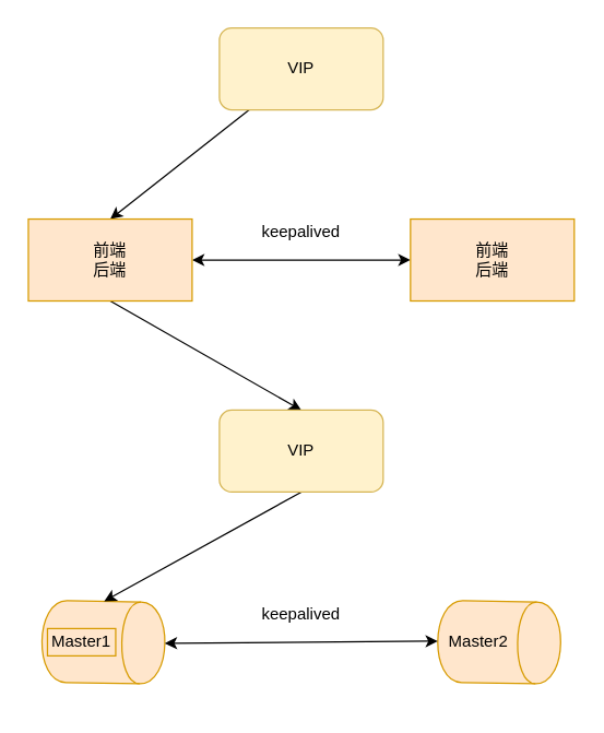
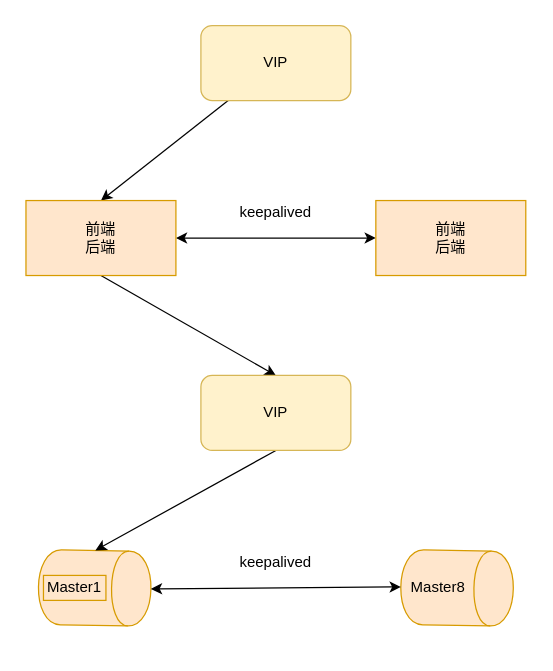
  <mxCell id="0" />
  <mxCell id="1" parent="0" />
  <mxCell id="2" style="edgeStyle=none;rounded=0;orthogonalLoop=1;jettySize=auto;html=1;entryX=0.5;entryY=0;entryDx=0;entryDy=0;" parent="1" source="3" target="6" edge="1"><mxGeometry relative="1" as="geometry" /></mxCell>
  <mxCell id="3" value="VIP" style="rounded=1;whiteSpace=wrap;html=1;fillColor=#fff2cc;strokeColor=#d6b656;" parent="1" vertex="1"><mxGeometry x="160" y="20" width="120" height="60" as="geometry" /></mxCell>
  <mxCell id="4" style="edgeStyle=none;rounded=0;orthogonalLoop=1;jettySize=auto;html=1;exitX=0.5;exitY=1;exitDx=0;exitDy=0;entryX=0.5;entryY=0;entryDx=0;entryDy=0;" parent="1" source="6" target="12" edge="1"><mxGeometry relative="1" as="geometry" /></mxCell>
  <mxCell id="5" style="edgeStyle=none;rounded=0;orthogonalLoop=1;jettySize=auto;html=1;exitX=1;exitY=0.5;exitDx=0;exitDy=0;entryX=0;entryY=0.5;entryDx=0;entryDy=0;startArrow=classic;startFill=1;endArrow=classic;endFill=1;" parent="1" source="6" target="7" edge="1"><mxGeometry relative="1" as="geometry" /></mxCell>
  <mxCell id="6" value="前端&lt;br&gt;后端&lt;br&gt;" style="rounded=0;whiteSpace=wrap;html=1;fillColor=#ffe6cc;strokeColor=#d79b00;" parent="1" vertex="1"><mxGeometry x="20" y="160" width="120" height="60" as="geometry" /></mxCell>
  <mxCell id="7" value="前端&lt;br&gt;后端&lt;br&gt;" style="rounded=0;whiteSpace=wrap;html=1;fillColor=#ffe6cc;strokeColor=#d79b00;" parent="1" vertex="1"><mxGeometry x="300" y="160" width="120" height="60" as="geometry" /></mxCell>
  <mxCell id="8" value="" style="shape=cylinder;whiteSpace=wrap;html=1;boundedLbl=1;backgroundOutline=1;rotation=91;fillColor=#ffe6cc;strokeColor=#d79b00;" parent="1" vertex="1"><mxGeometry x="45" y="425" width="60" height="90" as="geometry" /></mxCell>
  <mxCell id="9" value="" style="shape=cylinder;whiteSpace=wrap;html=1;boundedLbl=1;backgroundOutline=1;rotation=91;fillColor=#ffe6cc;strokeColor=#d79b00;" parent="1" vertex="1"><mxGeometry x="335" y="425" width="60" height="90" as="geometry" /></mxCell>
  <mxCell id="10" value="keepalived" style="text;html=1;strokeColor=none;fillColor=none;align=center;verticalAlign=middle;whiteSpace=wrap;rounded=0;" parent="1" vertex="1"><mxGeometry x="200" y="440" width="40" height="20" as="geometry" /></mxCell>
  <mxCell id="11" style="edgeStyle=none;rounded=0;orthogonalLoop=1;jettySize=auto;html=1;exitX=0.5;exitY=1;exitDx=0;exitDy=0;entryX=0;entryY=0.5;entryDx=0;entryDy=0;" parent="1" source="12" target="8" edge="1"><mxGeometry relative="1" as="geometry"><mxPoint x="80" y="450" as="targetPoint" /></mxGeometry></mxCell>
  <mxCell id="12" value="VIP" style="rounded=1;whiteSpace=wrap;html=1;fillColor=#fff2cc;strokeColor=#d6b656;" parent="1" vertex="1"><mxGeometry x="160" y="300" width="120" height="60" as="geometry" /></mxCell>
  <mxCell id="13" value="Master1" style="text;html=1;strokeColor=#d79b00;fillColor=#ffe6cc;align=center;verticalAlign=middle;whiteSpace=wrap;rounded=0;" parent="1" vertex="1"><mxGeometry x="34" y="460" width="50" height="20" as="geometry" /></mxCell>
- <mxCell id="14" value="Master2" style="text;html=1;strokeColor=none;fillColor=none;align=center;verticalAlign=middle;whiteSpace=wrap;rounded=0;" parent="1" vertex="1"><mxGeometry x="330" y="460" width="40" height="20" as="geometry" /></mxCell>
+ <mxCell id="14" value="Master8" style="text;html=1;strokeColor=none;fillColor=none;align=center;verticalAlign=middle;whiteSpace=wrap;rounded=0;" parent="1" vertex="1"><mxGeometry x="330" y="460" width="40" height="20" as="geometry" /></mxCell>
  <mxCell id="15" value="keepalived" style="text;html=1;strokeColor=none;fillColor=none;align=center;verticalAlign=middle;whiteSpace=wrap;rounded=0;" parent="1" vertex="1"><mxGeometry x="200" y="160" width="40" height="20" as="geometry" /></mxCell>
  <mxCell id="16" value="" style="endArrow=classic;startArrow=classic;html=1;entryX=0.5;entryY=1;entryDx=0;entryDy=0;exitX=0.5;exitY=0;exitDx=0;exitDy=0;" parent="1" source="8" target="9" edge="1"><mxGeometry width="50" height="50" relative="1" as="geometry"><mxPoint x="180" y="530" as="sourcePoint" /><mxPoint x="230" y="480" as="targetPoint" /></mxGeometry></mxCell>
